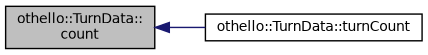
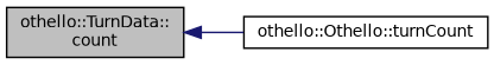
  digraph {
    rankdir=LR
    node [color=black fontname=Helvetica fontsize=10 shape=record style=filled]
    n1 [fillcolor=grey75 fontcolor=black height=0.2 label="othello::TurnData::\lcount" width=0.4]
-   n2 [fillcolor=white height=0.2 label="othello::TurnData::turnCount" width=0.4]
+   n2 [fillcolor=white height=0.2 label="othello::Othello::turnCount" width=0.4]
    n1 -> n2 [color=midnightblue dir=back fontname=Helvetica fontsize=10 labelfontname=Helvetica labelfontsize=10 style=solid]
  }
